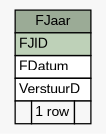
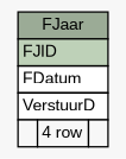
  digraph {
    bgcolor="#f7f7f7"
    fontname="Liberation Sans"
    fontsize=11
    nodesep=0.18
    rankdir=RL
    ranksep=0.46
-   n1 [fontname="Liberation Sans" fontsize=11 label=<     <TABLE BORDER="0" CELLBORDER="1" CELLSPACING="0" BGCOLOR="#ffffff">       <TR><TD COLSPAN="3" BGCOLOR="#9bab96" ALIGN="CENTER">FJaar</TD></TR>       <TR><TD PORT="FJID" COLSPAN="3" BGCOLOR="#bed1b8" ALIGN="LEFT">FJID</TD></TR>       <TR><TD PORT="FDatum" COLSPAN="3" ALIGN="LEFT">FDatum</TD></TR>       <TR><TD PORT="VerstuurD" COLSPAN="3" ALIGN="LEFT">VerstuurD</TD></TR>       <TR><TD ALIGN="LEFT" BGCOLOR="#f7f7f7">  </TD><TD ALIGN="RIGHT" BGCOLOR="#f7f7f7">1 row</TD><TD ALIGN="RIGHT" BGCOLOR="#f7f7f7">  </TD></TR>     </TABLE>> shape=plaintext]
+   n1 [fontname="Liberation Sans" fontsize=11 label=<     <TABLE BORDER="0" CELLBORDER="1" CELLSPACING="0" BGCOLOR="#ffffff">       <TR><TD COLSPAN="3" BGCOLOR="#9bab96" ALIGN="CENTER">FJaar</TD></TR>       <TR><TD PORT="FJID" COLSPAN="3" BGCOLOR="#bed1b8" ALIGN="LEFT">FJID</TD></TR>       <TR><TD PORT="FDatum" COLSPAN="3" ALIGN="LEFT">FDatum</TD></TR>       <TR><TD PORT="VerstuurD" COLSPAN="3" ALIGN="LEFT">VerstuurD</TD></TR>       <TR><TD ALIGN="LEFT" BGCOLOR="#f7f7f7">  </TD><TD ALIGN="RIGHT" BGCOLOR="#f7f7f7">4 row</TD><TD ALIGN="RIGHT" BGCOLOR="#f7f7f7">  </TD></TR>     </TABLE>> shape=plaintext]
  }
